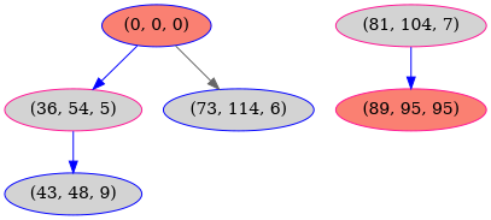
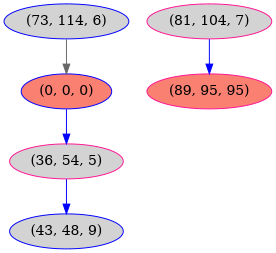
  digraph {
    node [color=blue fillcolor=lightgrey style=filled]
    edge [color=blue]
    "(0, 0, 0)" [fillcolor=salmon]
    "(36, 54, 5)" [color=deeppink]
    "(73, 114, 6)"
    "(43, 48, 9)"
    "(81, 104, 7)" [color=deeppink]
    n6 [color=deeppink fillcolor=salmon label="(89, 95, 95)"]
    "(0, 0, 0)" -> "(36, 54, 5)"
-   "(0, 0, 0)" -> "(73, 114, 6)" [color=gray40]
+   "(73, 114, 6)" -> "(0, 0, 0)" [color=gray40]
    "(36, 54, 5)" -> "(43, 48, 9)"
    "(81, 104, 7)" -> n6
  }
